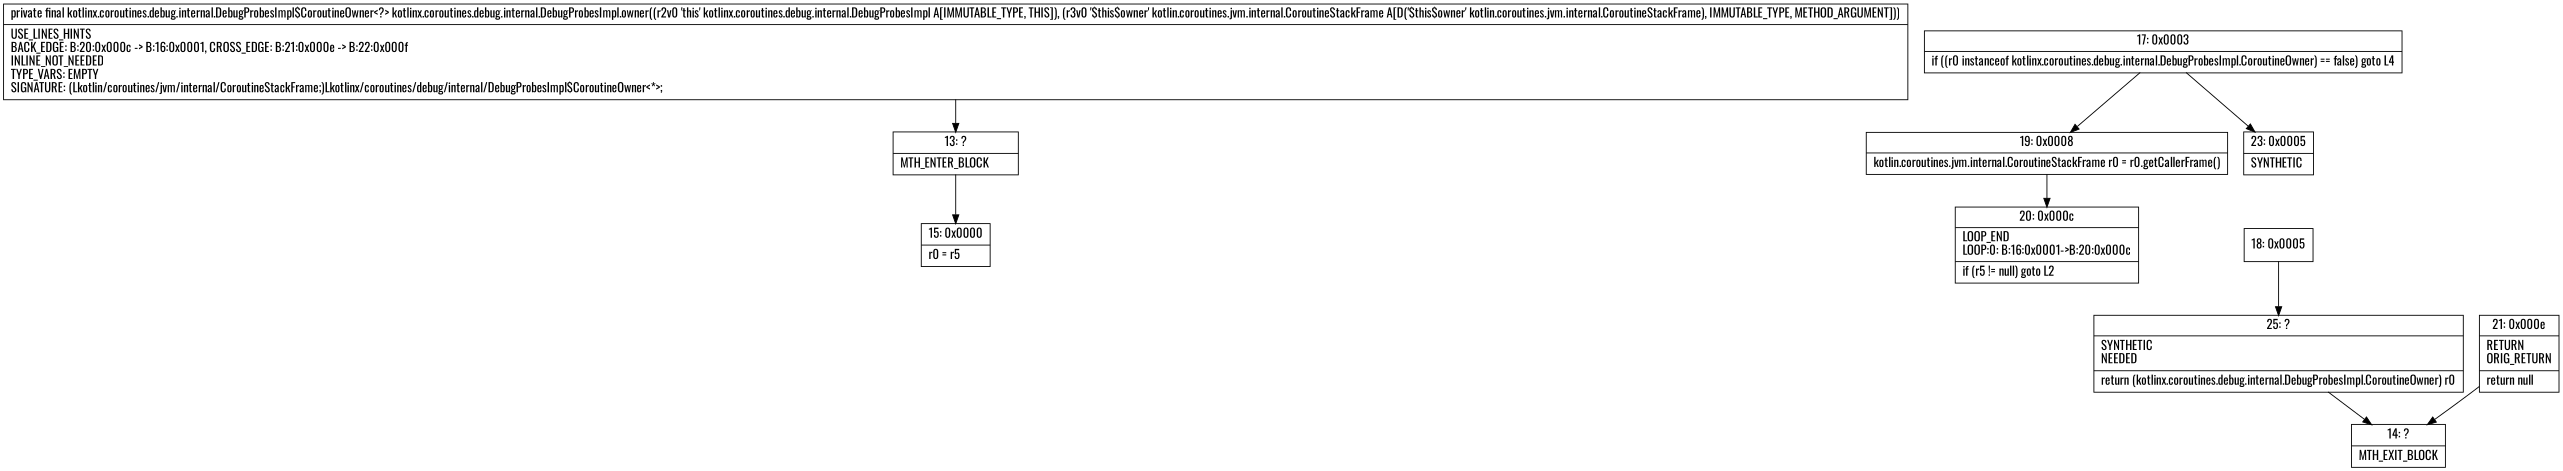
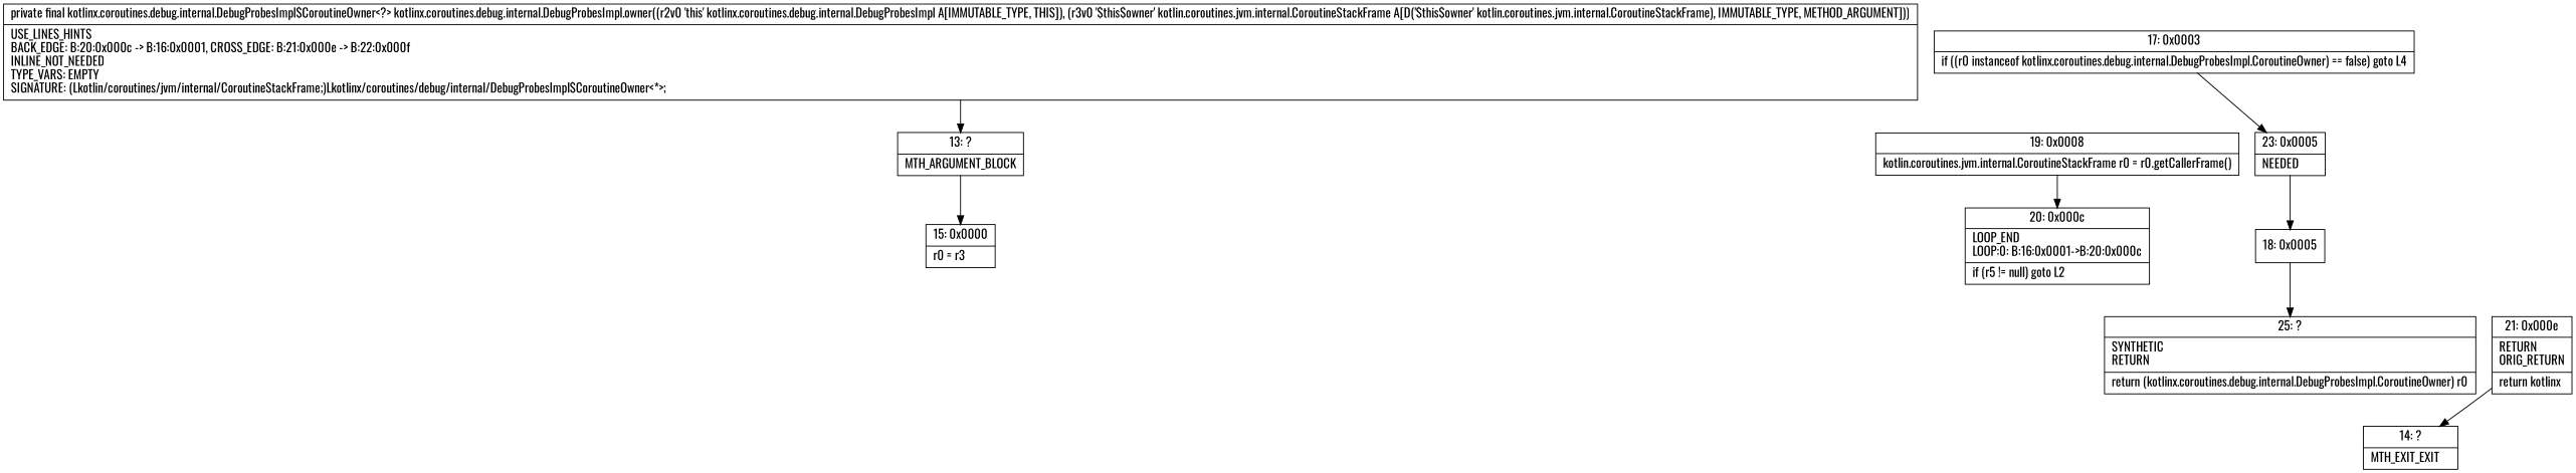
  digraph {
    fontname=Oswald
    node [fontname=Oswald shape=record]
    edge [fontname=Oswald]
-   n1 [label="{13\:\ ?|MTH_ENTER_BLOCK\l}"]
-   n2 [label="{15\:\ 0x0000|r0 = r5\l}"]
+   n1 [label="{13\:\ ?|MTH_ARGUMENT_BLOCK\l}"]
+   n2 [label="{15\:\ 0x0000|r0 = r3\l}"]
    n3 [label="{17\:\ 0x0003|if ((r0 instanceof kotlinx.coroutines.debug.internal.DebugProbesImpl.CoroutineOwner) == false) goto L4\l}"]
    n4 [label="{19\:\ 0x0008|kotlin.coroutines.jvm.internal.CoroutineStackFrame r0 = r0.getCallerFrame()\l}"]
-   n5 [label="{23\:\ 0x0005|SYNTHETIC\l}"]
+   n5 [label="{23\:\ 0x0005|NEEDED\l}"]
    n6 [label="{20\:\ 0x000c|LOOP_END\lLOOP:0: B:16:0x0001\-\>B:20:0x000c\l|if (r5 != null) goto L2\l}"]
    n7 [label="{18\:\ 0x0005}"]
-   n8 [label="{21\:\ 0x000e|RETURN\lORIG_RETURN\l|return null\l}"]
-   n9 [label="{14\:\ ?|MTH_EXIT_BLOCK\l}"]
-   n10 [label="{25\:\ ?|SYNTHETIC\lNEEDED\l|return (kotlinx.coroutines.debug.internal.DebugProbesImpl.CoroutineOwner) r0\l}"]
+   n8 [label="{21\:\ 0x000e|RETURN\lORIG_RETURN\l|return kotlinx\l}"]
+   n9 [label="{14\:\ ?|MTH_EXIT_EXIT\l}"]
+   n10 [label="{25\:\ ?|SYNTHETIC\lRETURN\l|return (kotlinx.coroutines.debug.internal.DebugProbesImpl.CoroutineOwner) r0\l}"]
    n11 [label="{private final kotlinx.coroutines.debug.internal.DebugProbesImpl$CoroutineOwner\<?\> kotlinx.coroutines.debug.internal.DebugProbesImpl.owner((r2v0 'this' kotlinx.coroutines.debug.internal.DebugProbesImpl A[IMMUTABLE_TYPE, THIS]), (r3v0 '$this$owner' kotlin.coroutines.jvm.internal.CoroutineStackFrame A[D('$this$owner' kotlin.coroutines.jvm.internal.CoroutineStackFrame), IMMUTABLE_TYPE, METHOD_ARGUMENT]))  | USE_LINES_HINTS\lBACK_EDGE: B:20:0x000c \-\> B:16:0x0001, CROSS_EDGE: B:21:0x000e \-\> B:22:0x000f\lINLINE_NOT_NEEDED\lTYPE_VARS: EMPTY\lSIGNATURE: (Lkotlin\/coroutines\/jvm\/internal\/CoroutineStackFrame;)Lkotlinx\/coroutines\/debug\/internal\/DebugProbesImpl$CoroutineOwner\<*\>;\l}"]
    n1 -> n2
-   n3 -> n4
    n3 -> n5 [style=solid]
    n4 -> n6
+   n5 -> n7
    n7 -> n10
    n8 -> n9
-   n10 -> n9
    n11 -> n1
  }
